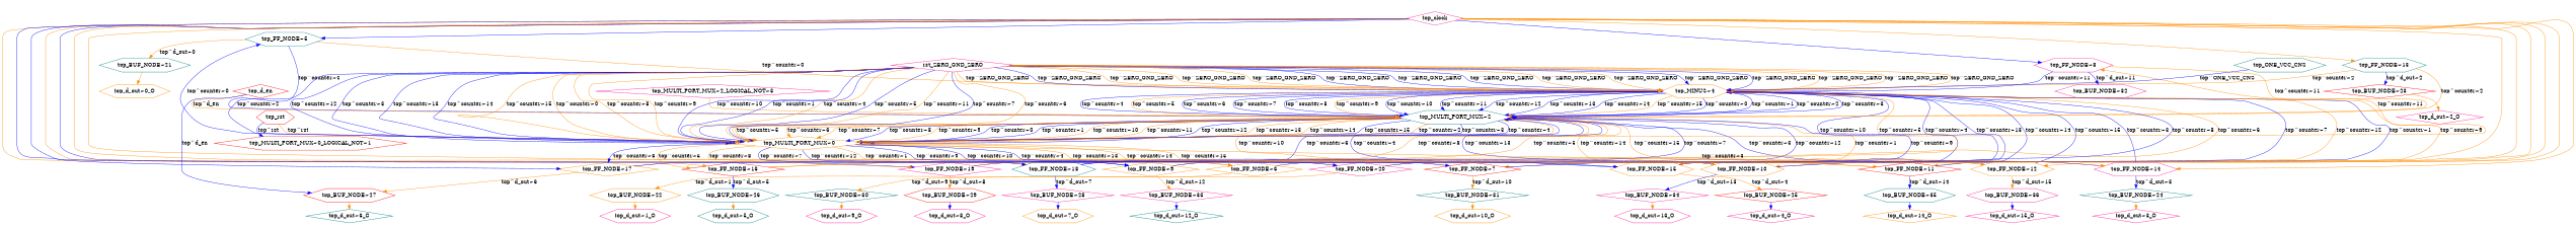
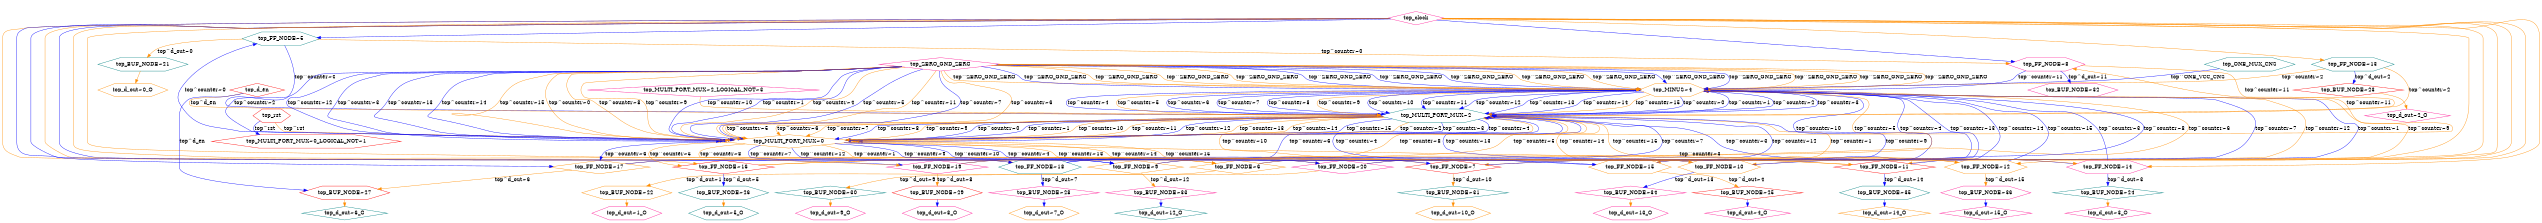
  digraph {
    ranksep=.25
    node [color=deeppink shape=hexagon]
    edge [color=darkorange]
    "top_FF_NODE~5" [color=teal]
    top_clock [shape=diamond]
    "top_FF_NODE~6" [color=darkorange shape=diamond]
    "top_FF_NODE~7" [color=red shape=diamond]
    "top_FF_NODE~8"
    "top_FF_NODE~9" [color=darkorange shape=diamond]
    "top_FF_NODE~10" [color=darkorange]
    "top_FF_NODE~11" [color=red shape=diamond]
    "top_FF_NODE~12" [color=darkorange]
    "top_FF_NODE~13" [color=teal]
    "top_FF_NODE~14"
    "top_FF_NODE~15" [color=darkorange]
    "top_FF_NODE~16" [color=red shape=diamond]
    "top_FF_NODE~17" [color=darkorange shape=diamond]
    "top_FF_NODE~18" [color=teal]
    "top_FF_NODE~19" [shape=diamond]
    "top_FF_NODE~20" [shape=diamond]
    "top_MINUS~4" [color=darkorange]
    "top_MULTI_PORT_MUX~2" [color=teal]
    "top_BUF_NODE~21" [color=teal]
    "top_BUF_NODE~22" [color=darkorange]
    "top_BUF_NODE~31" [color=teal shape=diamond]
    "top_BUF_NODE~32"
    "top_BUF_NODE~33" [shape=diamond]
    "top_BUF_NODE~34" [shape=diamond]
    "top_BUF_NODE~35" [color=teal]
    "top_BUF_NODE~36"
    "top_BUF_NODE~23" [color=red shape=diamond]
    "top_BUF_NODE~24" [color=teal shape=diamond]
    "top_BUF_NODE~25" [color=red shape=diamond]
    "top_BUF_NODE~26" [color=teal]
    "top_BUF_NODE~27" [color=red]
    "top_BUF_NODE~28" [shape=diamond]
    "top_BUF_NODE~29" [color=red]
    "top_BUF_NODE~30" [color=teal shape=diamond]
    "top_MULTI_PORT_MUX~0" [color=darkorange shape=diamond]
    "top_d_out~0_O" [color=darkorange]
    "top_d_out~1_O"
    "top_d_out~10_O" [color=darkorange]
    "top_d_out~12_O" [color=teal shape=diamond]
    "top_d_out~13_O"
    "top_d_out~14_O" [color=darkorange shape=diamond]
    "top_d_out~15_O" [shape=diamond]
    "top_d_out~2_O" [shape=diamond]
    "top_d_out~3_O" [shape=diamond]
    "top_d_out~4_O" [shape=diamond]
    "top_d_out~5_O" [color=teal]
    "top_d_out~6_O" [color=teal shape=diamond]
    "top_d_out~7_O" [color=darkorange]
    "top_d_out~8_O"
    "top_d_out~9_O"
    top_rst [color=red]
    "top_MULTI_PORT_MUX~0_LOGICAL_NOT~1" [color=red]
    top_d_en [color=red shape=diamond]
    "top_MULTI_PORT_MUX~2_LOGICAL_NOT~3" [shape=diamond]
-   top_ZERO_GND_ZERO [shape=diamond label=rst_ZERO_GND_ZERO]
-   top_ONE_VCC_CNS [color=teal]
-   "top_FF_NODE~5" -> "top_MINUS~4" [label="top^counter~0"]
+   top_ZERO_GND_ZERO [shape=diamond]
+   top_ONE_VCC_CNS [color=teal label=top_ONE_MUX_CNS]
+   "top_FF_NODE~5" -> "top_FF_NODE~8" [label="top^counter~0"]
    "top_FF_NODE~5" -> "top_MULTI_PORT_MUX~2" [color=blue label="top^counter~0"]
    "top_FF_NODE~5" -> "top_BUF_NODE~21" [label="top^d_out~0"]
    top_clock -> "top_FF_NODE~5" [color=blue]
    top_clock -> "top_FF_NODE~6"
    top_clock -> "top_FF_NODE~7"
    top_clock -> "top_FF_NODE~8" [color=blue]
    top_clock -> "top_FF_NODE~9" [color=blue]
    top_clock -> "top_FF_NODE~10"
    top_clock -> "top_FF_NODE~11"
    top_clock -> "top_FF_NODE~12"
    top_clock -> "top_FF_NODE~13"
    top_clock -> "top_FF_NODE~14"
    top_clock -> "top_FF_NODE~15"
    top_clock -> "top_FF_NODE~16"
    top_clock -> "top_FF_NODE~17" [color=blue]
    top_clock -> "top_FF_NODE~18"
    top_clock -> "top_FF_NODE~19" [color=blue]
    top_clock -> "top_FF_NODE~20"
    "top_FF_NODE~6" -> "top_MINUS~4" [color=blue label="top^counter~1"]
    "top_FF_NODE~6" -> "top_MULTI_PORT_MUX~2" [label="top^counter~1"]
    "top_FF_NODE~6" -> "top_BUF_NODE~22" [label="top^d_out~1"]
    "top_FF_NODE~7" -> "top_MINUS~4" [color=blue label="top^counter~10"]
    "top_FF_NODE~7" -> "top_MULTI_PORT_MUX~2" [label="top^counter~10"]
    "top_FF_NODE~7" -> "top_BUF_NODE~31" [label="top^d_out~10"]
    "top_FF_NODE~8" -> "top_MINUS~4" [color=blue label="top^counter~11"]
    "top_FF_NODE~8" -> "top_MULTI_PORT_MUX~2" [label="top^counter~11"]
    "top_FF_NODE~8" -> "top_BUF_NODE~32" [color=blue label="top^d_out~11"]
    "top_FF_NODE~9" -> "top_MINUS~4" [label="top^counter~12"]
    "top_FF_NODE~9" -> "top_MULTI_PORT_MUX~2" [color=blue label="top^counter~12"]
    "top_FF_NODE~9" -> "top_BUF_NODE~33" [label="top^d_out~12"]
    "top_FF_NODE~10" -> "top_MINUS~4" [color=blue label="top^counter~13"]
    "top_FF_NODE~10" -> "top_MULTI_PORT_MUX~2" [color=blue label="top^counter~13"]
    "top_FF_NODE~10" -> "top_BUF_NODE~34" [color=blue label="top^d_out~13"]
    "top_FF_NODE~11" -> "top_MINUS~4" [color=blue label="top^counter~14"]
    "top_FF_NODE~11" -> "top_MULTI_PORT_MUX~2" [label="top^counter~14"]
    "top_FF_NODE~11" -> "top_BUF_NODE~35" [color=blue label="top^d_out~14"]
    "top_FF_NODE~12" -> "top_MINUS~4" [color=blue label="top^counter~15"]
    "top_FF_NODE~12" -> "top_MULTI_PORT_MUX~2" [label="top^counter~15"]
    "top_FF_NODE~12" -> "top_BUF_NODE~36" [label="top^d_out~15"]
    "top_FF_NODE~13" -> "top_MINUS~4" [label="top^counter~2"]
    "top_FF_NODE~13" -> "top_MULTI_PORT_MUX~2" [label="top^counter~2"]
    "top_FF_NODE~13" -> "top_BUF_NODE~23" [color=blue label="top^d_out~2"]
    "top_FF_NODE~14" -> "top_MINUS~4" [color=blue label="top^counter~3"]
    "top_FF_NODE~14" -> "top_MULTI_PORT_MUX~2" [color=blue label="top^counter~3"]
    "top_FF_NODE~14" -> "top_BUF_NODE~24" [color=blue label="top^d_out~3"]
    "top_FF_NODE~15" -> "top_MINUS~4" [color=blue label="top^counter~4"]
    "top_FF_NODE~15" -> "top_MULTI_PORT_MUX~2" [color=blue label="top^counter~4"]
    "top_FF_NODE~15" -> "top_BUF_NODE~25" [label="top^d_out~4"]
    "top_FF_NODE~16" -> "top_MINUS~4" [label="top^counter~5"]
    "top_FF_NODE~16" -> "top_MULTI_PORT_MUX~2" [label="top^counter~5"]
    "top_FF_NODE~16" -> "top_BUF_NODE~26" [color=blue label="top^d_out~5"]
    "top_FF_NODE~17" -> "top_MINUS~4" [label="top^counter~6"]
    "top_FF_NODE~17" -> "top_MULTI_PORT_MUX~2" [color=blue label="top^counter~6"]
    "top_FF_NODE~17" -> "top_BUF_NODE~27" [label="top^d_out~6"]
    "top_FF_NODE~18" -> "top_MINUS~4" [color=blue label="top^counter~7"]
    "top_FF_NODE~18" -> "top_MULTI_PORT_MUX~2" [color=blue label="top^counter~7"]
    "top_FF_NODE~18" -> "top_BUF_NODE~28" [color=blue label="top^d_out~7"]
    "top_FF_NODE~19" -> "top_MINUS~4" [color=blue label="top^counter~8"]
    "top_FF_NODE~19" -> "top_MULTI_PORT_MUX~2" [label="top^counter~8"]
    "top_FF_NODE~19" -> "top_BUF_NODE~29" [label="top^d_out~8"]
    "top_FF_NODE~20" -> "top_MINUS~4" [label="top^counter~9"]
    "top_FF_NODE~20" -> "top_MULTI_PORT_MUX~2" [color=blue label="top^counter~9"]
    "top_FF_NODE~20" -> "top_BUF_NODE~30" [label="top^d_out~9"]
    "top_MINUS~4" -> "top_MULTI_PORT_MUX~2" [color=blue label="top^counter~0"]
    "top_MINUS~4" -> "top_MULTI_PORT_MUX~2" [color=blue label="top^counter~1"]
    "top_MINUS~4" -> "top_MULTI_PORT_MUX~2" [color=blue label="top^counter~2"]
    "top_MINUS~4" -> "top_MULTI_PORT_MUX~2" [color=blue label="top^counter~3"]
    "top_MINUS~4" -> "top_MULTI_PORT_MUX~2" [color=blue label="top^counter~4"]
    "top_MINUS~4" -> "top_MULTI_PORT_MUX~2" [label="top^counter~5"]
    "top_MINUS~4" -> "top_MULTI_PORT_MUX~2" [color=blue label="top^counter~6"]
    "top_MINUS~4" -> "top_MULTI_PORT_MUX~2" [color=blue label="top^counter~7"]
    "top_MINUS~4" -> "top_MULTI_PORT_MUX~2" [color=blue label="top^counter~8"]
    "top_MINUS~4" -> "top_MULTI_PORT_MUX~2" [label="top^counter~9"]
    "top_MINUS~4" -> "top_MULTI_PORT_MUX~2" [color=blue label="top^counter~10"]
    "top_MINUS~4" -> "top_MULTI_PORT_MUX~2" [color=blue label="top^counter~11"]
    "top_MINUS~4" -> "top_MULTI_PORT_MUX~2" [color=blue label="top^counter~12"]
    "top_MINUS~4" -> "top_MULTI_PORT_MUX~2" [color=blue label="top^counter~13"]
    "top_MINUS~4" -> "top_MULTI_PORT_MUX~2" [color=blue label="top^counter~14"]
    "top_MINUS~4" -> "top_MULTI_PORT_MUX~2" [label="top^counter~15"]
    "top_MULTI_PORT_MUX~2" -> "top_MULTI_PORT_MUX~0" [color=blue label="top^counter~0"]
    "top_MULTI_PORT_MUX~2" -> "top_MULTI_PORT_MUX~0" [color=blue label="top^counter~1"]
    "top_MULTI_PORT_MUX~2" -> "top_MULTI_PORT_MUX~0" [label="top^counter~10"]
    "top_MULTI_PORT_MUX~2" -> "top_MULTI_PORT_MUX~0" [label="top^counter~11"]
    "top_MULTI_PORT_MUX~2" -> "top_MULTI_PORT_MUX~0" [color=blue label="top^counter~12"]
    "top_MULTI_PORT_MUX~2" -> "top_MULTI_PORT_MUX~0" [label="top^counter~13"]
    "top_MULTI_PORT_MUX~2" -> "top_MULTI_PORT_MUX~0" [label="top^counter~14"]
    "top_MULTI_PORT_MUX~2" -> "top_MULTI_PORT_MUX~0" [color=blue label="top^counter~15"]
    "top_MULTI_PORT_MUX~2" -> "top_MULTI_PORT_MUX~0" [label="top^counter~2"]
    "top_MULTI_PORT_MUX~2" -> "top_MULTI_PORT_MUX~0" [color=blue label="top^counter~3"]
    "top_MULTI_PORT_MUX~2" -> "top_MULTI_PORT_MUX~0" [color=blue label="top^counter~4"]
    "top_MULTI_PORT_MUX~2" -> "top_MULTI_PORT_MUX~0" [label="top^counter~5"]
    "top_MULTI_PORT_MUX~2" -> "top_MULTI_PORT_MUX~0" [label="top^counter~6"]
    "top_MULTI_PORT_MUX~2" -> "top_MULTI_PORT_MUX~0" [label="top^counter~7"]
    "top_MULTI_PORT_MUX~2" -> "top_MULTI_PORT_MUX~0" [color=blue label="top^counter~8"]
    "top_MULTI_PORT_MUX~2" -> "top_MULTI_PORT_MUX~0" [label="top^counter~9"]
    "top_BUF_NODE~21" -> "top_d_out~0_O"
    "top_BUF_NODE~22" -> "top_d_out~1_O"
    "top_BUF_NODE~31" -> "top_d_out~10_O"
    "top_BUF_NODE~33" -> "top_d_out~12_O" [color=blue]
    "top_BUF_NODE~34" -> "top_d_out~13_O"
    "top_BUF_NODE~35" -> "top_d_out~14_O" [color=blue]
    "top_BUF_NODE~36" -> "top_d_out~15_O" [color=blue]
    "top_BUF_NODE~23" -> "top_d_out~2_O"
    "top_BUF_NODE~24" -> "top_d_out~3_O"
    "top_BUF_NODE~25" -> "top_d_out~4_O" [color=blue]
    "top_BUF_NODE~26" -> "top_d_out~5_O"
    "top_BUF_NODE~27" -> "top_d_out~6_O"
    "top_BUF_NODE~28" -> "top_d_out~7_O" [color=blue]
    "top_BUF_NODE~29" -> "top_d_out~8_O" [color=blue]
    "top_BUF_NODE~30" -> "top_d_out~9_O"
    "top_MULTI_PORT_MUX~0" -> "top_FF_NODE~5" [color=blue label="top^counter~0"]
    "top_MULTI_PORT_MUX~0" -> "top_FF_NODE~6" [label="top^counter~1"]
    "top_MULTI_PORT_MUX~0" -> "top_FF_NODE~7" [color=blue label="top^counter~10"]
    "top_MULTI_PORT_MUX~0" -> "top_FF_NODE~8" [label="top^counter~11"]
    "top_MULTI_PORT_MUX~0" -> "top_FF_NODE~9" [color=blue label="top^counter~12"]
    "top_MULTI_PORT_MUX~0" -> "top_FF_NODE~10" [label="top^counter~13"]
    "top_MULTI_PORT_MUX~0" -> "top_FF_NODE~11" [label="top^counter~14"]
    "top_MULTI_PORT_MUX~0" -> "top_FF_NODE~12" [label="top^counter~15"]
    "top_MULTI_PORT_MUX~0" -> "top_FF_NODE~14" [label="top^counter~3"]
    "top_MULTI_PORT_MUX~0" -> "top_FF_NODE~15" [color=blue label="top^counter~4"]
    "top_MULTI_PORT_MUX~0" -> "top_FF_NODE~16" [label="top^counter~5"]
    "top_MULTI_PORT_MUX~0" -> "top_FF_NODE~17" [color=blue label="top^counter~6"]
    "top_MULTI_PORT_MUX~0" -> "top_FF_NODE~18" [color=blue label="top^counter~7"]
    "top_MULTI_PORT_MUX~0" -> "top_FF_NODE~19" [label="top^counter~8"]
    "top_MULTI_PORT_MUX~0" -> "top_FF_NODE~20" [color=blue label="top^counter~9"]
    top_rst -> "top_MULTI_PORT_MUX~0" [label="top^rst"]
    top_rst -> "top_MULTI_PORT_MUX~0_LOGICAL_NOT~1" [color=blue label="top^rst"]
    top_d_en -> "top_MULTI_PORT_MUX~2" [label="top^d_en"]
    top_d_en -> "top_BUF_NODE~27" [color=blue label="top^d_en"]
    "top_MULTI_PORT_MUX~2_LOGICAL_NOT~3" -> "top_MULTI_PORT_MUX~2"
    top_ZERO_GND_ZERO -> "top_MINUS~4" [color=blue label="top^ZERO_GND_ZERO"]
    top_ZERO_GND_ZERO -> "top_MINUS~4" [color=blue label="top^ZERO_GND_ZERO"]
    top_ZERO_GND_ZERO -> "top_MINUS~4" [color=blue label="top^ZERO_GND_ZERO"]
    top_ZERO_GND_ZERO -> "top_MINUS~4" [label="top^ZERO_GND_ZERO"]
    top_ZERO_GND_ZERO -> "top_MINUS~4" [label="top^ZERO_GND_ZERO"]
    top_ZERO_GND_ZERO -> "top_MINUS~4" [color=blue label="top^ZERO_GND_ZERO"]
    top_ZERO_GND_ZERO -> "top_MINUS~4" [color=blue label="top^ZERO_GND_ZERO"]
    top_ZERO_GND_ZERO -> "top_MINUS~4" [label="top^ZERO_GND_ZERO"]
    top_ZERO_GND_ZERO -> "top_MINUS~4" [label="top^ZERO_GND_ZERO"]
    top_ZERO_GND_ZERO -> "top_MINUS~4" [label="top^ZERO_GND_ZERO"]
    top_ZERO_GND_ZERO -> "top_MINUS~4" [label="top^ZERO_GND_ZERO"]
    top_ZERO_GND_ZERO -> "top_MINUS~4" [color=blue label="top^ZERO_GND_ZERO"]
    top_ZERO_GND_ZERO -> "top_MINUS~4" [label="top^ZERO_GND_ZERO"]
    top_ZERO_GND_ZERO -> "top_MINUS~4" [label="top^ZERO_GND_ZERO"]
    top_ZERO_GND_ZERO -> "top_MINUS~4" [label="top^ZERO_GND_ZERO"]
    top_ZERO_GND_ZERO -> "top_MULTI_PORT_MUX~0" [label="top^counter~0"]
    top_ZERO_GND_ZERO -> "top_MULTI_PORT_MUX~0" [color=blue label="top^counter~1"]
    top_ZERO_GND_ZERO -> "top_MULTI_PORT_MUX~0" [color=blue label="top^counter~2"]
    top_ZERO_GND_ZERO -> "top_MULTI_PORT_MUX~0" [color=blue label="top^counter~3"]
    top_ZERO_GND_ZERO -> "top_MULTI_PORT_MUX~0" [label="top^counter~4"]
    top_ZERO_GND_ZERO -> "top_MULTI_PORT_MUX~0" [color=blue label="top^counter~5"]
    top_ZERO_GND_ZERO -> "top_MULTI_PORT_MUX~0" [label="top^counter~6"]
    top_ZERO_GND_ZERO -> "top_MULTI_PORT_MUX~0" [color=blue label="top^counter~7"]
    top_ZERO_GND_ZERO -> "top_MULTI_PORT_MUX~0" [label="top^counter~8"]
    top_ZERO_GND_ZERO -> "top_MULTI_PORT_MUX~0" [label="top^counter~9"]
    top_ZERO_GND_ZERO -> "top_MULTI_PORT_MUX~0" [color=blue label="top^counter~10"]
    top_ZERO_GND_ZERO -> "top_MULTI_PORT_MUX~0" [label="top^counter~11"]
    top_ZERO_GND_ZERO -> "top_MULTI_PORT_MUX~0" [color=blue label="top^counter~12"]
    top_ZERO_GND_ZERO -> "top_MULTI_PORT_MUX~0" [color=blue label="top^counter~13"]
    top_ZERO_GND_ZERO -> "top_MULTI_PORT_MUX~0" [color=blue label="top^counter~14"]
    top_ZERO_GND_ZERO -> "top_MULTI_PORT_MUX~0" [label="top^counter~15"]
    top_ONE_VCC_CNS -> "top_MINUS~4" [color=blue label="top^ONE_VCC_CNS"]
  }
